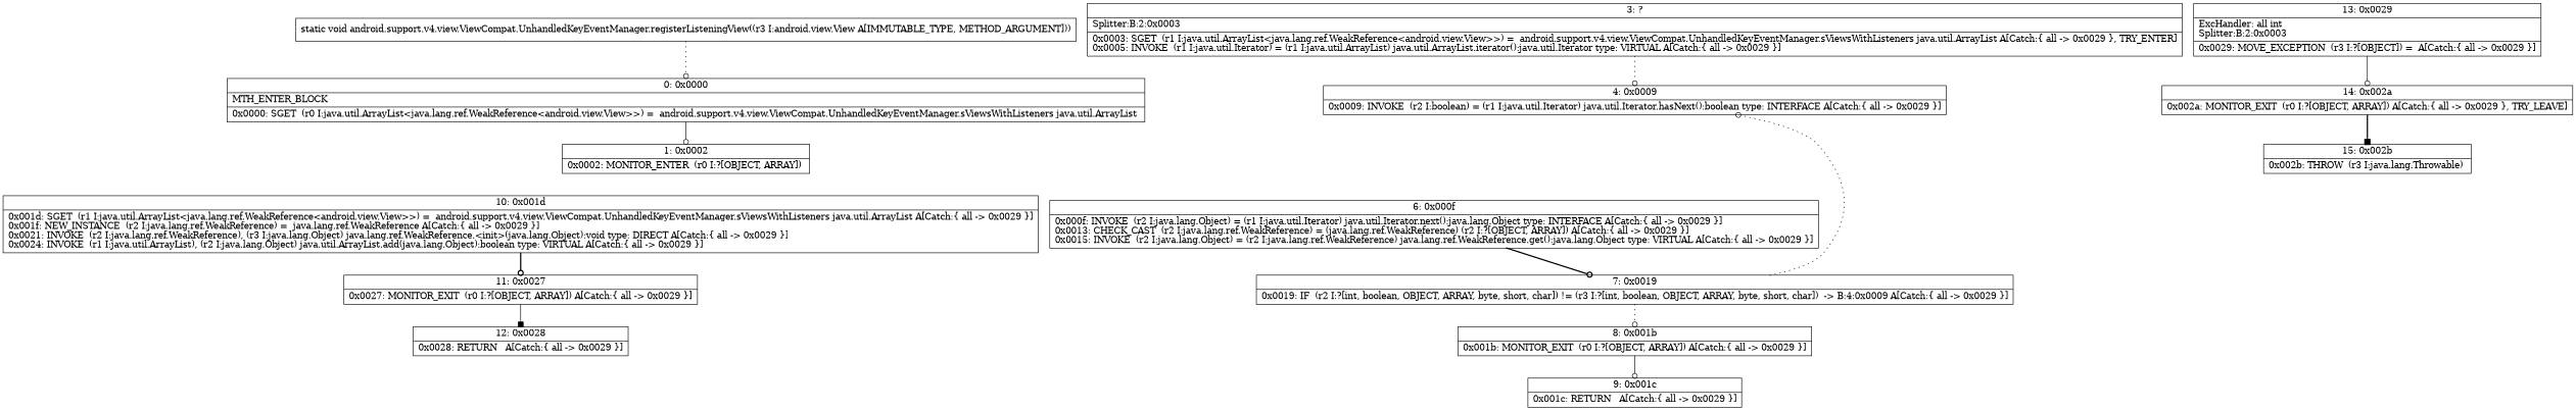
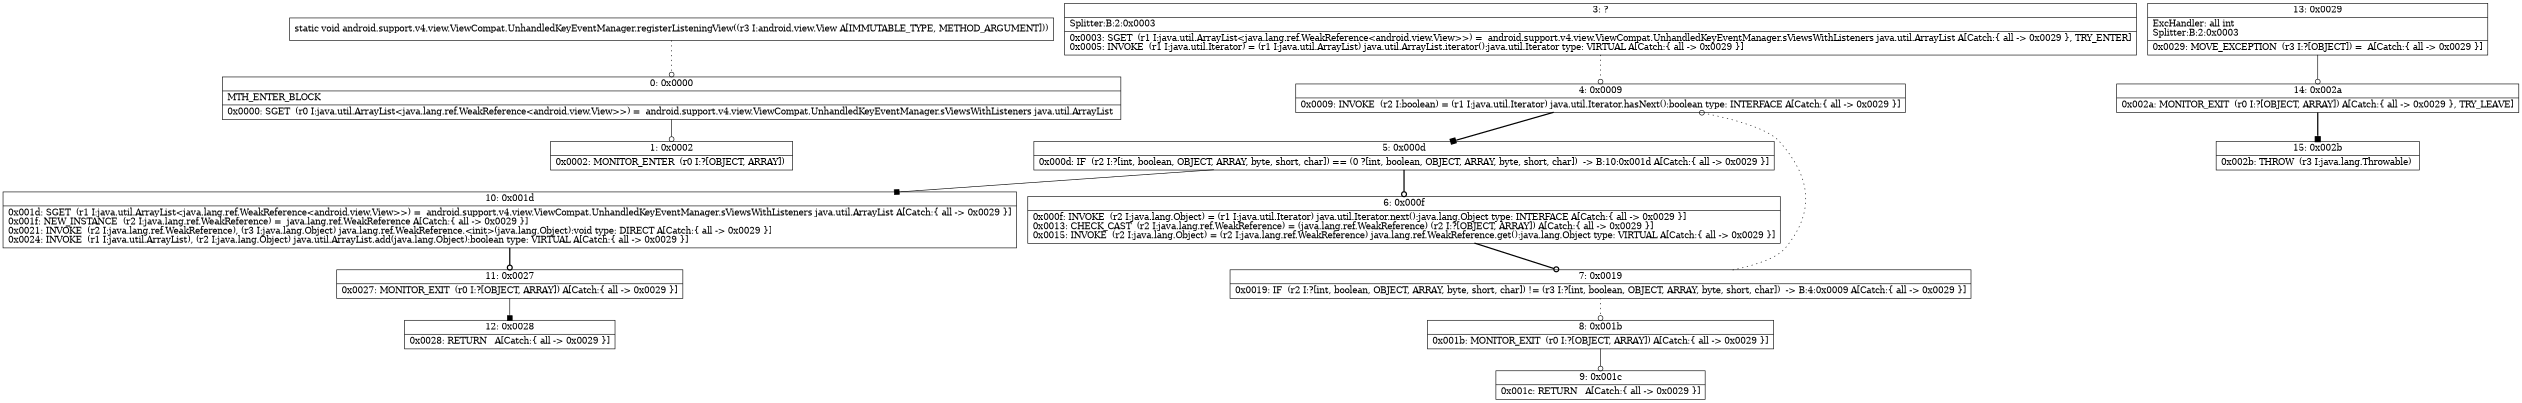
  digraph {
    node [shape=record]
    edge [arrowhead=odot style=solid]
    n1 [label="{0\:\ 0x0000|MTH_ENTER_BLOCK\l|0x0000: SGET  (r0 I:java.util.ArrayList\<java.lang.ref.WeakReference\<android.view.View\>\>) =  android.support.v4.view.ViewCompat.UnhandledKeyEventManager.sViewsWithListeners java.util.ArrayList \l}"]
    n2 [label="{1\:\ 0x0002|0x0002: MONITOR_ENTER  (r0 I:?[OBJECT, ARRAY]) \l}"]
    n3 [label="{3\:\ ?|Splitter:B:2:0x0003\l|0x0003: SGET  (r1 I:java.util.ArrayList\<java.lang.ref.WeakReference\<android.view.View\>\>) =  android.support.v4.view.ViewCompat.UnhandledKeyEventManager.sViewsWithListeners java.util.ArrayList A[Catch:\{ all \-\> 0x0029 \}, TRY_ENTER]\l0x0005: INVOKE  (r1 I:java.util.Iterator) = (r1 I:java.util.ArrayList) java.util.ArrayList.iterator():java.util.Iterator type: VIRTUAL A[Catch:\{ all \-\> 0x0029 \}]\l}"]
    n4 [label="{4\:\ 0x0009|0x0009: INVOKE  (r2 I:boolean) = (r1 I:java.util.Iterator) java.util.Iterator.hasNext():boolean type: INTERFACE A[Catch:\{ all \-\> 0x0029 \}]\l}"]
    n5 [label="{13\:\ 0x0029|ExcHandler: all int\lSplitter:B:2:0x0003\l|0x0029: MOVE_EXCEPTION  (r3 I:?[OBJECT]) =  A[Catch:\{ all \-\> 0x0029 \}]\l}"]
    n6 [label="{14\:\ 0x002a|0x002a: MONITOR_EXIT  (r0 I:?[OBJECT, ARRAY]) A[Catch:\{ all \-\> 0x0029 \}, TRY_LEAVE]\l}"]
+   n7 [label="{5\:\ 0x000d|0x000d: IF  (r2 I:?[int, boolean, OBJECT, ARRAY, byte, short, char]) == (0 ?[int, boolean, OBJECT, ARRAY, byte, short, char])  \-\> B:10:0x001d A[Catch:\{ all \-\> 0x0029 \}]\l}"]
    n8 [label="{6\:\ 0x000f|0x000f: INVOKE  (r2 I:java.lang.Object) = (r1 I:java.util.Iterator) java.util.Iterator.next():java.lang.Object type: INTERFACE A[Catch:\{ all \-\> 0x0029 \}]\l0x0013: CHECK_CAST  (r2 I:java.lang.ref.WeakReference) = (java.lang.ref.WeakReference) (r2 I:?[OBJECT, ARRAY]) A[Catch:\{ all \-\> 0x0029 \}]\l0x0015: INVOKE  (r2 I:java.lang.Object) = (r2 I:java.lang.ref.WeakReference) java.lang.ref.WeakReference.get():java.lang.Object type: VIRTUAL A[Catch:\{ all \-\> 0x0029 \}]\l}"]
    n9 [label="{10\:\ 0x001d|0x001d: SGET  (r1 I:java.util.ArrayList\<java.lang.ref.WeakReference\<android.view.View\>\>) =  android.support.v4.view.ViewCompat.UnhandledKeyEventManager.sViewsWithListeners java.util.ArrayList A[Catch:\{ all \-\> 0x0029 \}]\l0x001f: NEW_INSTANCE  (r2 I:java.lang.ref.WeakReference) =  java.lang.ref.WeakReference A[Catch:\{ all \-\> 0x0029 \}]\l0x0021: INVOKE  (r2 I:java.lang.ref.WeakReference), (r3 I:java.lang.Object) java.lang.ref.WeakReference.\<init\>(java.lang.Object):void type: DIRECT A[Catch:\{ all \-\> 0x0029 \}]\l0x0024: INVOKE  (r1 I:java.util.ArrayList), (r2 I:java.lang.Object) java.util.ArrayList.add(java.lang.Object):boolean type: VIRTUAL A[Catch:\{ all \-\> 0x0029 \}]\l}"]
    n10 [label="{7\:\ 0x0019|0x0019: IF  (r2 I:?[int, boolean, OBJECT, ARRAY, byte, short, char]) != (r3 I:?[int, boolean, OBJECT, ARRAY, byte, short, char])  \-\> B:4:0x0009 A[Catch:\{ all \-\> 0x0029 \}]\l}"]
    n11 [label="{11\:\ 0x0027|0x0027: MONITOR_EXIT  (r0 I:?[OBJECT, ARRAY]) A[Catch:\{ all \-\> 0x0029 \}]\l}"]
    n12 [label="{8\:\ 0x001b|0x001b: MONITOR_EXIT  (r0 I:?[OBJECT, ARRAY]) A[Catch:\{ all \-\> 0x0029 \}]\l}"]
    n13 [label="{9\:\ 0x001c|0x001c: RETURN   A[Catch:\{ all \-\> 0x0029 \}]\l}"]
    n14 [label="{12\:\ 0x0028|0x0028: RETURN   A[Catch:\{ all \-\> 0x0029 \}]\l}"]
    n15 [label="{15\:\ 0x002b|0x002b: THROW  (r3 I:java.lang.Throwable) \l}"]
    n16 [label="{static void android.support.v4.view.ViewCompat.UnhandledKeyEventManager.registerListeningView((r3 I:android.view.View A[IMMUTABLE_TYPE, METHOD_ARGUMENT])) }"]
    n1 -> n2
    n3 -> n4 [style=dotted]
+   n4 -> n7 [arrowhead=box style=bold]
    n5 -> n6
    n6 -> n15 [arrowhead=box style=bold]
+   n7 -> n8 [style=bold]
+   n7 -> n9 [arrowhead=box]
    n8 -> n10 [style=bold]
    n9 -> n11 [style=bold]
    n10 -> n4 [style=dotted]
    n10 -> n12 [style=dotted]
    n11 -> n14 [arrowhead=box]
    n12 -> n13
    n16 -> n1 [style=dotted]
  }
